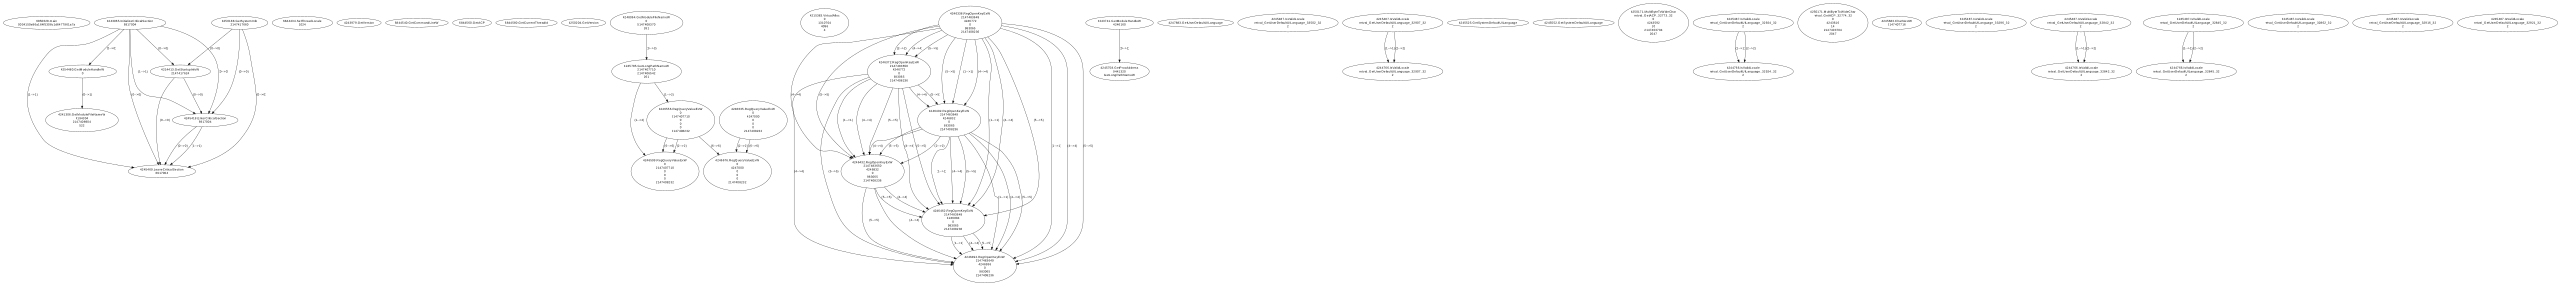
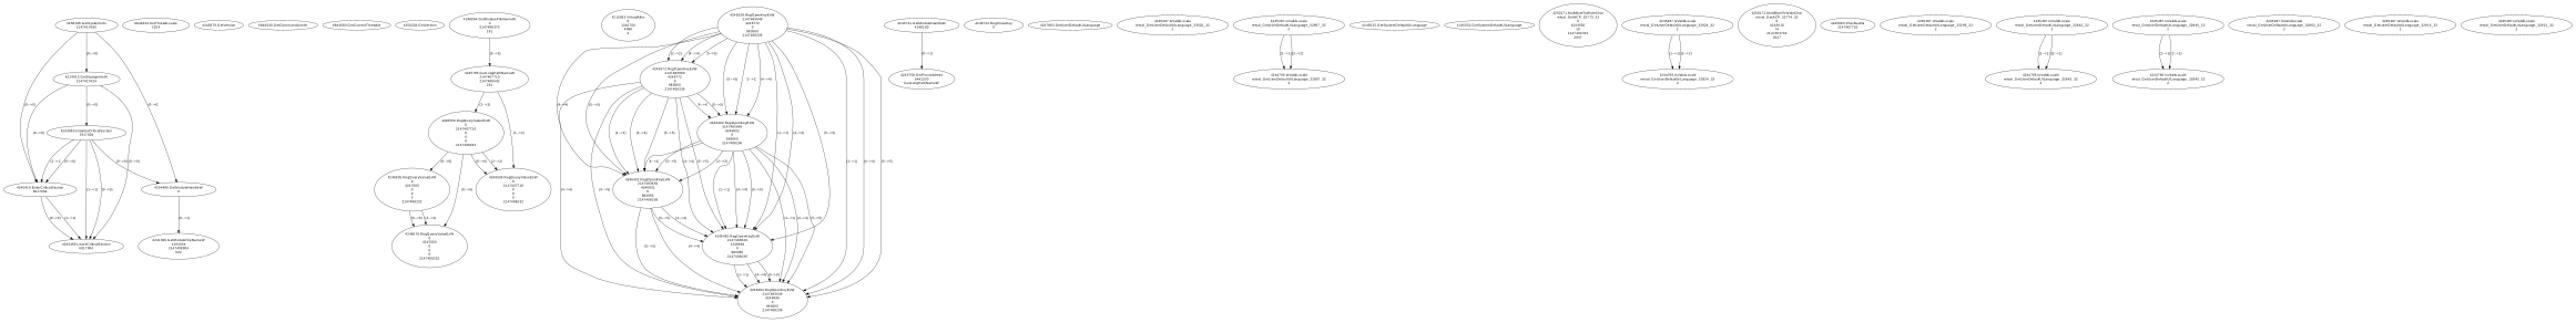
  digraph {
    fontname="Liberation Sans"
    node [fontname="Liberation Sans"]
    edge [fontname="Liberation Sans"]
-   n1 [label="6850628.main\n0034150e96a164f5308c1d6477961a7a"]
    n2 [label="4254480.GetModuleHandleW\n0"]
    n3 [label="4241306.GetModuleFileNameW\n4194304\n2147408904\n522"]
    n4 [label="6844434.SetThreadLocale\n1024"]
    n5 [label="4243965.InitializeCriticalSection\n6917004"]
    n6 [label="4214413.GetStartupInfoW\n2147417624"]
    n7 [label="4245418.EnterCriticalSection\n6917004"]
    n8 [label="4245469.LeaveCriticalSection\n6917004"]
    n9 [label="4250188.GetSystemInfo\n2147417660"]
    n10 [label="4243979.GetVersion\n"]
    n11 [label="6844540.GetCommandLineW\n"]
-   n12 [label="6844560.GetACP\n"]
    n13 [label="6844580.GetCurrentThreadId\n"]
    n14 [label="4250204.GetVersion\n"]
    n15 [label="4248064.GetModuleFileNameW\n0\n5147408370\n261"]
    n16 [label="4245785.GetLongPathNameW\n2147407710\n2147406542\n261"]
    n17 [label="4246556.RegQueryValueExW\n0\n2147407710\n0\n0\n0\n2147408232"]
    n18 [label="4246599.RegQueryValueExW\n0\n2147407710\n0\n0\n0\n2147408232"]
    n19 [label="4215383.VirtualAlloc\n0\n1310704\n4096\n4"]
    n20 [label="4246338.RegOpenKeyExW\n2147483649\n4246772\n0\n983065\n2147408236"]
    n21 [label="4246372.RegOpenKeyExW\n2147483650\n4246772\n0\n983065\n2147408236"]
    n22 [label="4246402.RegOpenKeyExW\n2147483649\n4246832\n0\n983065\n2147408236"]
    n23 [label="4246432.RegOpenKeyExW\n2147483650\n4246832\n0\n983065\n2147408236"]
    n24 [label="4246462.RegOpenKeyExW\n2147483649\n4246884\n0\n983065\n2147408236"]
    n25 [label="4246492.RegOpenKeyExW\n2147483649\n4246936\n0\n983065\n2147408236"]
    n26 [label="4243741.GetModuleHandleW\n4246160"]
    n27 [label="4245758.GetProcAddress\n9441320\nGetLongPathNameW"]
    n28 [label="4246635.RegQueryValueExW\n0\n4247000\n0\n0\n0\n2147408232"]
    n29 [label="4246676.RegQueryValueExW\n0\n4247000\n0\n0\n0\n2147408232"]
+   n30 [label="4246722.RegCloseKey\n0"]
    n31 [label="4247883.GetUserDefaultUILanguage\n"]
    n32 [label="4245487.IsValidLocale\nretval_GetUserDefaultUILanguage_33502_32\n2"]
    n33 [label="4245487.IsValidLocale\nretval_GetUserDefaultUILanguage_32907_32\n2"]
    n34 [label="4244766.IsValidLocale\nretval_GetUserDefaultUILanguage_32907_32\n2"]
    n35 [label="4245525.GetSystemDefaultUILanguage\n"]
    n36 [label="4245552.GetSystemDefaultUILanguage\n"]
    n37 [label="4250171.MultiByteToWideChar\nretval_GetACP_32773_32\n0\n4243592\n10\n2147403704\n2047"]
    n38 [label="4245487.IsValidLocale\nretval_GetUserDefaultUILanguage_32924_32\n2"]
    n39 [label="4244766.IsValidLocale\nretval_GetUserDefaultUILanguage_32924_32\n2"]
    n40 [label="4250171.MultiByteToWideChar\nretval_GetACP_32774_32\n0\n4243616\n14\n2147403704\n2047"]
    n41 [label="4245683.CharNextW\n2147407716"]
    n42 [label="4245487.IsValidLocale\nretval_GetUserDefaultUILanguage_33296_32\n2"]
    n43 [label="4245487.IsValidLocale\nretval_GetUserDefaultUILanguage_32842_32\n2"]
    n44 [label="4244766.IsValidLocale\nretval_GetUserDefaultUILanguage_32842_32\n2"]
    n45 [label="4245487.IsValidLocale\nretval_GetUserDefaultUILanguage_32845_32\n2"]
    n46 [label="4244766.IsValidLocale\nretval_GetUserDefaultUILanguage_32845_32\n2"]
    n47 [label="4245487.IsValidLocale\nretval_GetUserDefaultUILanguage_32862_32\n2"]
    n48 [label="4245487.IsValidLocale\nretval_GetUserDefaultUILanguage_32916_32\n2"]
    n49 [label="4245487.IsValidLocale\nretval_GetUserDefaultUILanguage_32921_32\n2"]
    n2 -> n3 [label="(0-->1)"]
    n5 -> n2 [label="(0-->0)"]
-   n5 -> n6 [label="(0-->0)"]
+   n6 -> n5 [label="(0-->0)"]
    n5 -> n7 [label="(1-->1)"]
    n5 -> n7 [label="(0-->0)"]
    n5 -> n8 [label="(1-->1)"]
    n5 -> n8 [label="(0-->0)"]
    n6 -> n7 [label="(0-->0)"]
    n6 -> n8 [label="(0-->0)"]
    n7 -> n8 [label="(1-->1)"]
    n7 -> n8 [label="(0-->0)"]
    n9 -> n6 [label="(0-->0)"]
    n9 -> n7 [label="(0-->0)"]
-   n9 -> n8 [label="(0-->0)"]
+   n9 -> n2 [label="(0-->0)"]
    n15 -> n16 [label="(3-->3)"]
    n16 -> n17 [label="(1-->2)"]
    n16 -> n18 [label="(1-->2)"]
    n17 -> n18 [label="(2-->2)"]
    n17 -> n18 [label="(6-->6)"]
+   n17 -> n28 [label="(6-->6)"]
    n17 -> n29 [label="(6-->6)"]
    n20 -> n21 [label="(2-->2)"]
    n20 -> n21 [label="(4-->4)"]
    n20 -> n21 [label="(5-->5)"]
    n20 -> n22 [label="(1-->1)"]
    n20 -> n22 [label="(4-->4)"]
    n20 -> n22 [label="(5-->5)"]
    n20 -> n23 [label="(4-->4)"]
    n20 -> n23 [label="(5-->5)"]
    n20 -> n24 [label="(1-->1)"]
    n20 -> n24 [label="(4-->4)"]
    n20 -> n24 [label="(5-->5)"]
    n20 -> n25 [label="(1-->1)"]
    n20 -> n25 [label="(4-->4)"]
    n20 -> n25 [label="(5-->5)"]
    n21 -> n22 [label="(4-->4)"]
    n21 -> n22 [label="(5-->5)"]
    n21 -> n23 [label="(1-->1)"]
    n21 -> n23 [label="(4-->4)"]
    n21 -> n23 [label="(5-->5)"]
    n21 -> n24 [label="(4-->4)"]
    n21 -> n24 [label="(5-->5)"]
    n21 -> n25 [label="(4-->4)"]
    n21 -> n25 [label="(5-->5)"]
    n22 -> n23 [label="(2-->2)"]
    n22 -> n23 [label="(4-->4)"]
    n22 -> n23 [label="(5-->5)"]
    n22 -> n24 [label="(1-->1)"]
    n22 -> n24 [label="(4-->4)"]
    n22 -> n24 [label="(5-->5)"]
    n22 -> n25 [label="(1-->1)"]
    n22 -> n25 [label="(4-->4)"]
    n22 -> n25 [label="(5-->5)"]
    n23 -> n24 [label="(4-->4)"]
    n23 -> n24 [label="(5-->5)"]
    n23 -> n25 [label="(4-->4)"]
    n23 -> n25 [label="(5-->5)"]
    n24 -> n25 [label="(1-->1)"]
    n24 -> n25 [label="(4-->4)"]
    n24 -> n25 [label="(5-->5)"]
    n26 -> n27 [label="(0-->1)"]
    n28 -> n29 [label="(2-->2)"]
    n28 -> n29 [label="(6-->6)"]
    n33 -> n34 [label="(1-->1)"]
    n33 -> n34 [label="(2-->2)"]
    n38 -> n39 [label="(1-->1)"]
    n38 -> n39 [label="(2-->2)"]
    n43 -> n44 [label="(1-->1)"]
    n43 -> n44 [label="(2-->2)"]
    n45 -> n46 [label="(1-->1)"]
    n45 -> n46 [label="(2-->2)"]
  }
